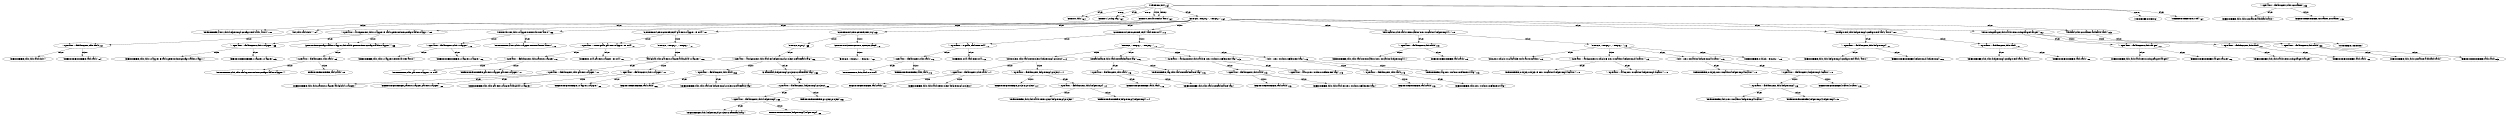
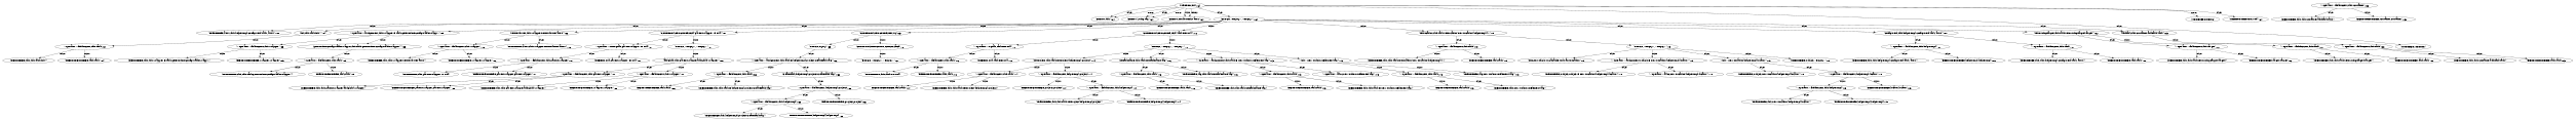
  digraph {
    n1 [label=<(METHOD,init)<SUB>764</SUB>>]
    n2 [label=<(PARAM,this)<SUB>764</SUB>>]
    n3 [label=<(PARAM,String tag)<SUB>764</SUB>>]
    n4 [label=<(PARAM,AttributeList attrs)<SUB>764</SUB>>]
    n5 [label=<(BLOCK,&lt;empty&gt;,&lt;empty&gt;)<SUB>764</SUB>>]
    n6 [label=<(MODIFIER,PUBLIC)>]
    n7 [label=<(MODIFIER,VIRTUAL)>]
    n8 [label=<(METHOD_RETURN,void)<SUB>764</SUB>>]
    n9 [label=<(IDENTIFIER,attrs,this.helperImpl.configureId(task, attrs))<SUB>780</SUB>>]
    n10 [label=<(CONTROL_STRUCTURE,TRY,try)<SUB>765</SUB>>]
    n11 [label=<(CONTROL_STRUCTURE,IF,if (task == null))<SUB>772</SUB>>]
    n12 [label=<(setLocation,this.task.setLocation(new Location(helperImpl.l...)<SUB>779</SUB>>]
    n13 [label=<(configureId,this.helperImpl.configureId(task, attrs))<SUB>780</SUB>>]
    n14 [label=<(setOwningTarget,this.task.setOwningTarget(target))<SUB>782</SUB>>]
    n15 [label=<(addTask,this.container.addTask(task))<SUB>783</SUB>>]
    n16 [label=<(init,this.task.init())<SUB>784</SUB>>]
    n17 [label=<(&lt;operator&gt;.assignment,this.wrapper = task.getRuntimeConfigurableWrapp...)<SUB>785</SUB>>]
    n18 [label=<(setAttributes,this.wrapper.setAttributes(attrs))<SUB>786</SUB>>]
    n19 [label=<(CONTROL_STRUCTURE,IF,if (parentWrapper != null))<SUB>787</SUB>>]
    n20 [label=<(BLOCK,try,try)<SUB>765</SUB>>]
    n21 [label=<(CONTROL_STRUCTURE,CATCH,catch)<SUB>767</SUB>>]
    n22 [label=<(&lt;operator&gt;.equals,task == null)<SUB>772</SUB>>]
    n23 [label=<(BLOCK,&lt;empty&gt;,&lt;empty&gt;)<SUB>772</SUB>>]
    n24 [label=<(&lt;operator&gt;.fieldAccess,this.task)<SUB>779</SUB>>]
    n25 [label=<(BLOCK,&lt;empty&gt;,&lt;empty&gt;)<SUB>779</SUB>>]
    n26 [label=<(&lt;operator&gt;.fieldAccess,this.helperImpl)<SUB>780</SUB>>]
    n27 [label=<(&lt;operator&gt;.fieldAccess,this.task)<SUB>780</SUB>>]
    n28 [label=<(&lt;operator&gt;.fieldAccess,this.task)<SUB>782</SUB>>]
    n29 [label=<(&lt;operator&gt;.fieldAccess,this.target)<SUB>782</SUB>>]
    n30 [label=<(&lt;operator&gt;.fieldAccess,this.task)<SUB>783</SUB>>]
    n31 [label=<(&lt;operator&gt;.fieldAccess,this.task)<SUB>784</SUB>>]
    n32 [label=<(&lt;operator&gt;.fieldAccess,this.wrapper)<SUB>785</SUB>>]
    n33 [label=<(getRuntimeConfigurableWrapper,this.task.getRuntimeConfigurableWrapper())<SUB>785</SUB>>]
    n34 [label=<(&lt;operator&gt;.fieldAccess,this.wrapper)<SUB>786</SUB>>]
    n35 [label=<(IDENTIFIER,attrs,this.wrapper.setAttributes(attrs))<SUB>786</SUB>>]
    n36 [label=<(&lt;operator&gt;.notEquals,parentWrapper != null)<SUB>787</SUB>>]
    n37 [label=<(BLOCK,&lt;empty&gt;,&lt;empty&gt;)<SUB>787</SUB>>]
    n38 [label=<(&lt;operator&gt;.assignment,this.task = helperImpl.project.createTask(tag))<SUB>766</SUB>>]
    n39 [label=<(BLOCK,&lt;empty&gt;,&lt;empty&gt;)<SUB>767</SUB>>]
    n40 [label=<(&lt;operator&gt;.fieldAccess,this.task)<SUB>766</SUB>>]
    n41 [label=<(createTask,helperImpl.project.createTask(tag))<SUB>766</SUB>>]
    n42 [label=<(IDENTIFIER,this,this.task = helperImpl.project.createTask(tag))>]
    n43 [label=<(FIELD_IDENTIFIER,task,task)<SUB>766</SUB>>]
    n44 [label=<(&lt;operator&gt;.fieldAccess,helperImpl.project)<SUB>766</SUB>>]
    n45 [label=<(&lt;operator&gt;.fieldAccess,this.helperImpl)<SUB>766</SUB>>]
    n46 [label=<(FIELD_IDENTIFIER,project,project)<SUB>766</SUB>>]
    n47 [label=<(IDENTIFIER,this,helperImpl.project.createTask(tag))>]
    n48 [label=<(FIELD_IDENTIFIER,helperImpl,helperImpl)<SUB>766</SUB>>]
    n49 [label=<(&lt;operator&gt;.fieldAccess,this.task)<SUB>772</SUB>>]
    n50 [label=<(LITERAL,null,task == null)<SUB>772</SUB>>]
    n51 [label=<(&lt;operator&gt;.assignment,this.task = new UnknownElement(tag))<SUB>773</SUB>>]
    n52 [label=<(&lt;init&gt;,new UnknownElement(tag))<SUB>773</SUB>>]
    n53 [label=<(setProject,this.task.setProject(helperImpl.project))<SUB>774</SUB>>]
    n54 [label=<(setTaskName,this.task.setTaskName(tag))<SUB>776</SUB>>]
    n55 [label=<(IDENTIFIER,this,task == null)>]
    n56 [label=<(FIELD_IDENTIFIER,task,task)<SUB>772</SUB>>]
    n57 [label=<(&lt;operator&gt;.fieldAccess,this.task)<SUB>773</SUB>>]
    n58 [label=<(&lt;operator&gt;.alloc,new UnknownElement(tag))<SUB>773</SUB>>]
    n59 [label=<(&lt;operator&gt;.fieldAccess,this.task)<SUB>773</SUB>>]
    n60 [label=<(IDENTIFIER,tag,new UnknownElement(tag))<SUB>773</SUB>>]
    n61 [label=<(&lt;operator&gt;.fieldAccess,this.task)<SUB>774</SUB>>]
    n62 [label=<(&lt;operator&gt;.fieldAccess,helperImpl.project)<SUB>774</SUB>>]
    n63 [label=<(&lt;operator&gt;.fieldAccess,this.task)<SUB>776</SUB>>]
    n64 [label=<(IDENTIFIER,tag,this.task.setTaskName(tag))<SUB>776</SUB>>]
    n65 [label=<(IDENTIFIER,this,this.task = new UnknownElement(tag))>]
    n66 [label=<(FIELD_IDENTIFIER,task,task)<SUB>773</SUB>>]
    n67 [label=<(IDENTIFIER,this,new UnknownElement(tag))>]
    n68 [label=<(FIELD_IDENTIFIER,task,task)<SUB>773</SUB>>]
    n69 [label=<(IDENTIFIER,this,this.task.setProject(helperImpl.project))>]
    n70 [label=<(FIELD_IDENTIFIER,task,task)<SUB>774</SUB>>]
    n71 [label=<(&lt;operator&gt;.fieldAccess,this.helperImpl)<SUB>774</SUB>>]
    n72 [label=<(FIELD_IDENTIFIER,project,project)<SUB>774</SUB>>]
    n73 [label=<(IDENTIFIER,this,this.task.setProject(helperImpl.project))>]
    n74 [label=<(FIELD_IDENTIFIER,helperImpl,helperImpl)<SUB>774</SUB>>]
    n75 [label=<(IDENTIFIER,this,this.task.setTaskName(tag))>]
    n76 [label=<(FIELD_IDENTIFIER,task,task)<SUB>776</SUB>>]
    n77 [label=<(IDENTIFIER,this,this.task.setLocation(new Location(helperImpl.l...)>]
    n78 [label=<(FIELD_IDENTIFIER,task,task)<SUB>779</SUB>>]
    n79 [label=<(LOCAL,$obj23: org.apache.tools.ant.Location)<SUB>779</SUB>>]
    n80 [label=<(&lt;operator&gt;.assignment,$obj23 = new Location(helperImpl.locator))<SUB>779</SUB>>]
    n81 [label=<(&lt;init&gt;,new Location(helperImpl.locator))<SUB>779</SUB>>]
    n82 [label=<(IDENTIFIER,$obj23,&lt;empty&gt;)<SUB>779</SUB>>]
    n83 [label=<(IDENTIFIER,$obj23,$obj23 = new Location(helperImpl.locator))<SUB>779</SUB>>]
    n84 [label=<(&lt;operator&gt;.alloc,new Location(helperImpl.locator))<SUB>779</SUB>>]
    n85 [label=<(IDENTIFIER,$obj23,new Location(helperImpl.locator))<SUB>779</SUB>>]
    n86 [label=<(&lt;operator&gt;.fieldAccess,helperImpl.locator)<SUB>779</SUB>>]
    n87 [label=<(&lt;operator&gt;.fieldAccess,this.helperImpl)<SUB>779</SUB>>]
    n88 [label=<(FIELD_IDENTIFIER,locator,locator)<SUB>779</SUB>>]
    n89 [label=<(IDENTIFIER,this,new Location(helperImpl.locator))>]
    n90 [label=<(FIELD_IDENTIFIER,helperImpl,helperImpl)<SUB>779</SUB>>]
    n91 [label=<(IDENTIFIER,this,this.helperImpl.configureId(task, attrs))>]
    n92 [label=<(FIELD_IDENTIFIER,helperImpl,helperImpl)<SUB>780</SUB>>]
    n93 [label=<(IDENTIFIER,this,this.helperImpl.configureId(task, attrs))>]
    n94 [label=<(FIELD_IDENTIFIER,task,task)<SUB>780</SUB>>]
    n95 [label=<(IDENTIFIER,this,this.task.setOwningTarget(target))>]
    n96 [label=<(FIELD_IDENTIFIER,task,task)<SUB>782</SUB>>]
    n97 [label=<(IDENTIFIER,this,this.task.setOwningTarget(target))>]
    n98 [label=<(FIELD_IDENTIFIER,target,target)<SUB>782</SUB>>]
    n99 [label=<(&lt;operator&gt;.fieldAccess,this.container)<SUB>783</SUB>>]
    n100 [label=<(IDENTIFIER,this,this.container.addTask(task))>]
    n101 [label=<(FIELD_IDENTIFIER,container,container)<SUB>783</SUB>>]
    n102 [label=<(IDENTIFIER,this,this.container.addTask(task))>]
    n103 [label=<(FIELD_IDENTIFIER,task,task)<SUB>783</SUB>>]
    n104 [label=<(IDENTIFIER,this,this.task.init())>]
    n105 [label=<(FIELD_IDENTIFIER,task,task)<SUB>784</SUB>>]
    n106 [label=<(IDENTIFIER,this,this.wrapper = task.getRuntimeConfigurableWrapp...)>]
    n107 [label=<(FIELD_IDENTIFIER,wrapper,wrapper)<SUB>785</SUB>>]
    n108 [label=<(&lt;operator&gt;.fieldAccess,this.task)<SUB>785</SUB>>]
    n109 [label=<(IDENTIFIER,this,this.task.getRuntimeConfigurableWrapper())>]
    n110 [label=<(FIELD_IDENTIFIER,task,task)<SUB>785</SUB>>]
    n111 [label=<(IDENTIFIER,this,this.wrapper.setAttributes(attrs))>]
    n112 [label=<(FIELD_IDENTIFIER,wrapper,wrapper)<SUB>786</SUB>>]
    n113 [label=<(&lt;operator&gt;.fieldAccess,this.parentWrapper)<SUB>787</SUB>>]
    n114 [label=<(LITERAL,null,parentWrapper != null)<SUB>787</SUB>>]
    n115 [label=<(addChild,this.parentWrapper.addChild(wrapper))<SUB>788</SUB>>]
    n116 [label=<(IDENTIFIER,this,parentWrapper != null)>]
    n117 [label=<(FIELD_IDENTIFIER,parentWrapper,parentWrapper)<SUB>787</SUB>>]
    n118 [label=<(&lt;operator&gt;.fieldAccess,this.parentWrapper)<SUB>788</SUB>>]
    n119 [label=<(&lt;operator&gt;.fieldAccess,this.wrapper)<SUB>788</SUB>>]
    n120 [label=<(IDENTIFIER,this,this.parentWrapper.addChild(wrapper))>]
    n121 [label=<(FIELD_IDENTIFIER,parentWrapper,parentWrapper)<SUB>788</SUB>>]
    n122 [label=<(IDENTIFIER,this,this.parentWrapper.addChild(wrapper))>]
    n123 [label=<(FIELD_IDENTIFIER,wrapper,wrapper)<SUB>788</SUB>>]
    n1 -> n2 [label="AST: "]
    n1 -> n2 [label="DDG: "]
    n1 -> n3 [label="AST: "]
    n1 -> n3 [label="DDG: "]
    n1 -> n4 [label="AST: "]
    n1 -> n4 [label="DDG: "]
    n1 -> n5 [label="AST: "]
    n1 -> n6 [label="DDG: "]
-   n14 -> n7 [label="AST: "]
+   n1 -> n7 [label="AST: "]
    n1 -> n8 [label="AST: "]
    n4 -> n9 [label="AST: "]
    n5 -> n10 [label="AST: "]
    n5 -> n11 [label="AST: "]
    n5 -> n12 [label="AST: "]
    n5 -> n13 [label="AST: "]
    n5 -> n14 [label="AST: "]
    n5 -> n15 [label="AST: "]
    n5 -> n16 [label="AST: "]
    n5 -> n17 [label="AST: "]
    n5 -> n18 [label="AST: "]
    n5 -> n19 [label="AST: "]
    n10 -> n20 [label="AST: "]
    n10 -> n21 [label="AST: "]
    n11 -> n22 [label="AST: "]
    n11 -> n23 [label="AST: "]
    n12 -> n24 [label="AST: "]
    n12 -> n25 [label="AST: "]
    n13 -> n26 [label="AST: "]
    n13 -> n27 [label="AST: "]
    n14 -> n28 [label="AST: "]
    n14 -> n29 [label="AST: "]
    n15 -> n30 [label="AST: "]
    n16 -> n31 [label="AST: "]
    n17 -> n32 [label="AST: "]
    n17 -> n33 [label="AST: "]
    n18 -> n34 [label="AST: "]
    n18 -> n35 [label="AST: "]
    n19 -> n36 [label="AST: "]
    n19 -> n37 [label="AST: "]
    n20 -> n38 [label="AST: "]
    n21 -> n39 [label="AST: "]
    n22 -> n49 [label="AST: "]
    n22 -> n50 [label="AST: "]
    n23 -> n51 [label="AST: "]
    n23 -> n52 [label="AST: "]
    n23 -> n53 [label="AST: "]
    n23 -> n54 [label="AST: "]
    n24 -> n77 [label="AST: "]
    n24 -> n78 [label="AST: "]
    n25 -> n79 [label="AST: "]
    n25 -> n80 [label="AST: "]
    n25 -> n81 [label="AST: "]
    n25 -> n82 [label="AST: "]
    n26 -> n91 [label="AST: "]
    n26 -> n92 [label="AST: "]
    n27 -> n93 [label="AST: "]
    n27 -> n94 [label="AST: "]
    n28 -> n95 [label="AST: "]
    n28 -> n96 [label="AST: "]
    n29 -> n97 [label="AST: "]
    n29 -> n98 [label="AST: "]
    n30 -> n102 [label="AST: "]
    n30 -> n103 [label="AST: "]
    n31 -> n104 [label="AST: "]
    n31 -> n105 [label="AST: "]
    n32 -> n106 [label="AST: "]
    n32 -> n107 [label="AST: "]
    n33 -> n108 [label="AST: "]
    n34 -> n111 [label="AST: "]
    n34 -> n112 [label="AST: "]
    n36 -> n113 [label="AST: "]
    n36 -> n114 [label="AST: "]
    n37 -> n115 [label="AST: "]
    n38 -> n40 [label="AST: "]
    n38 -> n41 [label="AST: "]
    n40 -> n42 [label="AST: "]
    n40 -> n43 [label="AST: "]
    n41 -> n44 [label="AST: "]
    n44 -> n45 [label="AST: "]
    n44 -> n46 [label="AST: "]
    n45 -> n47 [label="AST: "]
    n45 -> n48 [label="AST: "]
    n49 -> n55 [label="AST: "]
    n49 -> n56 [label="AST: "]
    n51 -> n57 [label="AST: "]
    n51 -> n58 [label="AST: "]
    n52 -> n59 [label="AST: "]
    n52 -> n60 [label="AST: "]
    n53 -> n61 [label="AST: "]
    n53 -> n62 [label="AST: "]
    n54 -> n63 [label="AST: "]
    n54 -> n64 [label="AST: "]
    n57 -> n65 [label="AST: "]
    n57 -> n66 [label="AST: "]
    n59 -> n67 [label="AST: "]
    n59 -> n68 [label="AST: "]
    n61 -> n69 [label="AST: "]
    n61 -> n70 [label="AST: "]
    n62 -> n71 [label="AST: "]
    n62 -> n72 [label="AST: "]
    n63 -> n75 [label="AST: "]
    n63 -> n76 [label="AST: "]
    n71 -> n73 [label="AST: "]
    n71 -> n74 [label="AST: "]
    n80 -> n83 [label="AST: "]
    n80 -> n84 [label="AST: "]
    n81 -> n85 [label="AST: "]
    n81 -> n86 [label="AST: "]
    n86 -> n87 [label="AST: "]
    n86 -> n88 [label="AST: "]
    n87 -> n89 [label="AST: "]
    n87 -> n90 [label="AST: "]
    n99 -> n100 [label="AST: "]
    n99 -> n101 [label="AST: "]
    n108 -> n109 [label="AST: "]
    n108 -> n110 [label="AST: "]
    n113 -> n116 [label="AST: "]
    n113 -> n117 [label="AST: "]
    n115 -> n118 [label="AST: "]
    n115 -> n119 [label="AST: "]
    n118 -> n120 [label="AST: "]
    n118 -> n121 [label="AST: "]
    n119 -> n122 [label="AST: "]
    n119 -> n123 [label="AST: "]
  }
